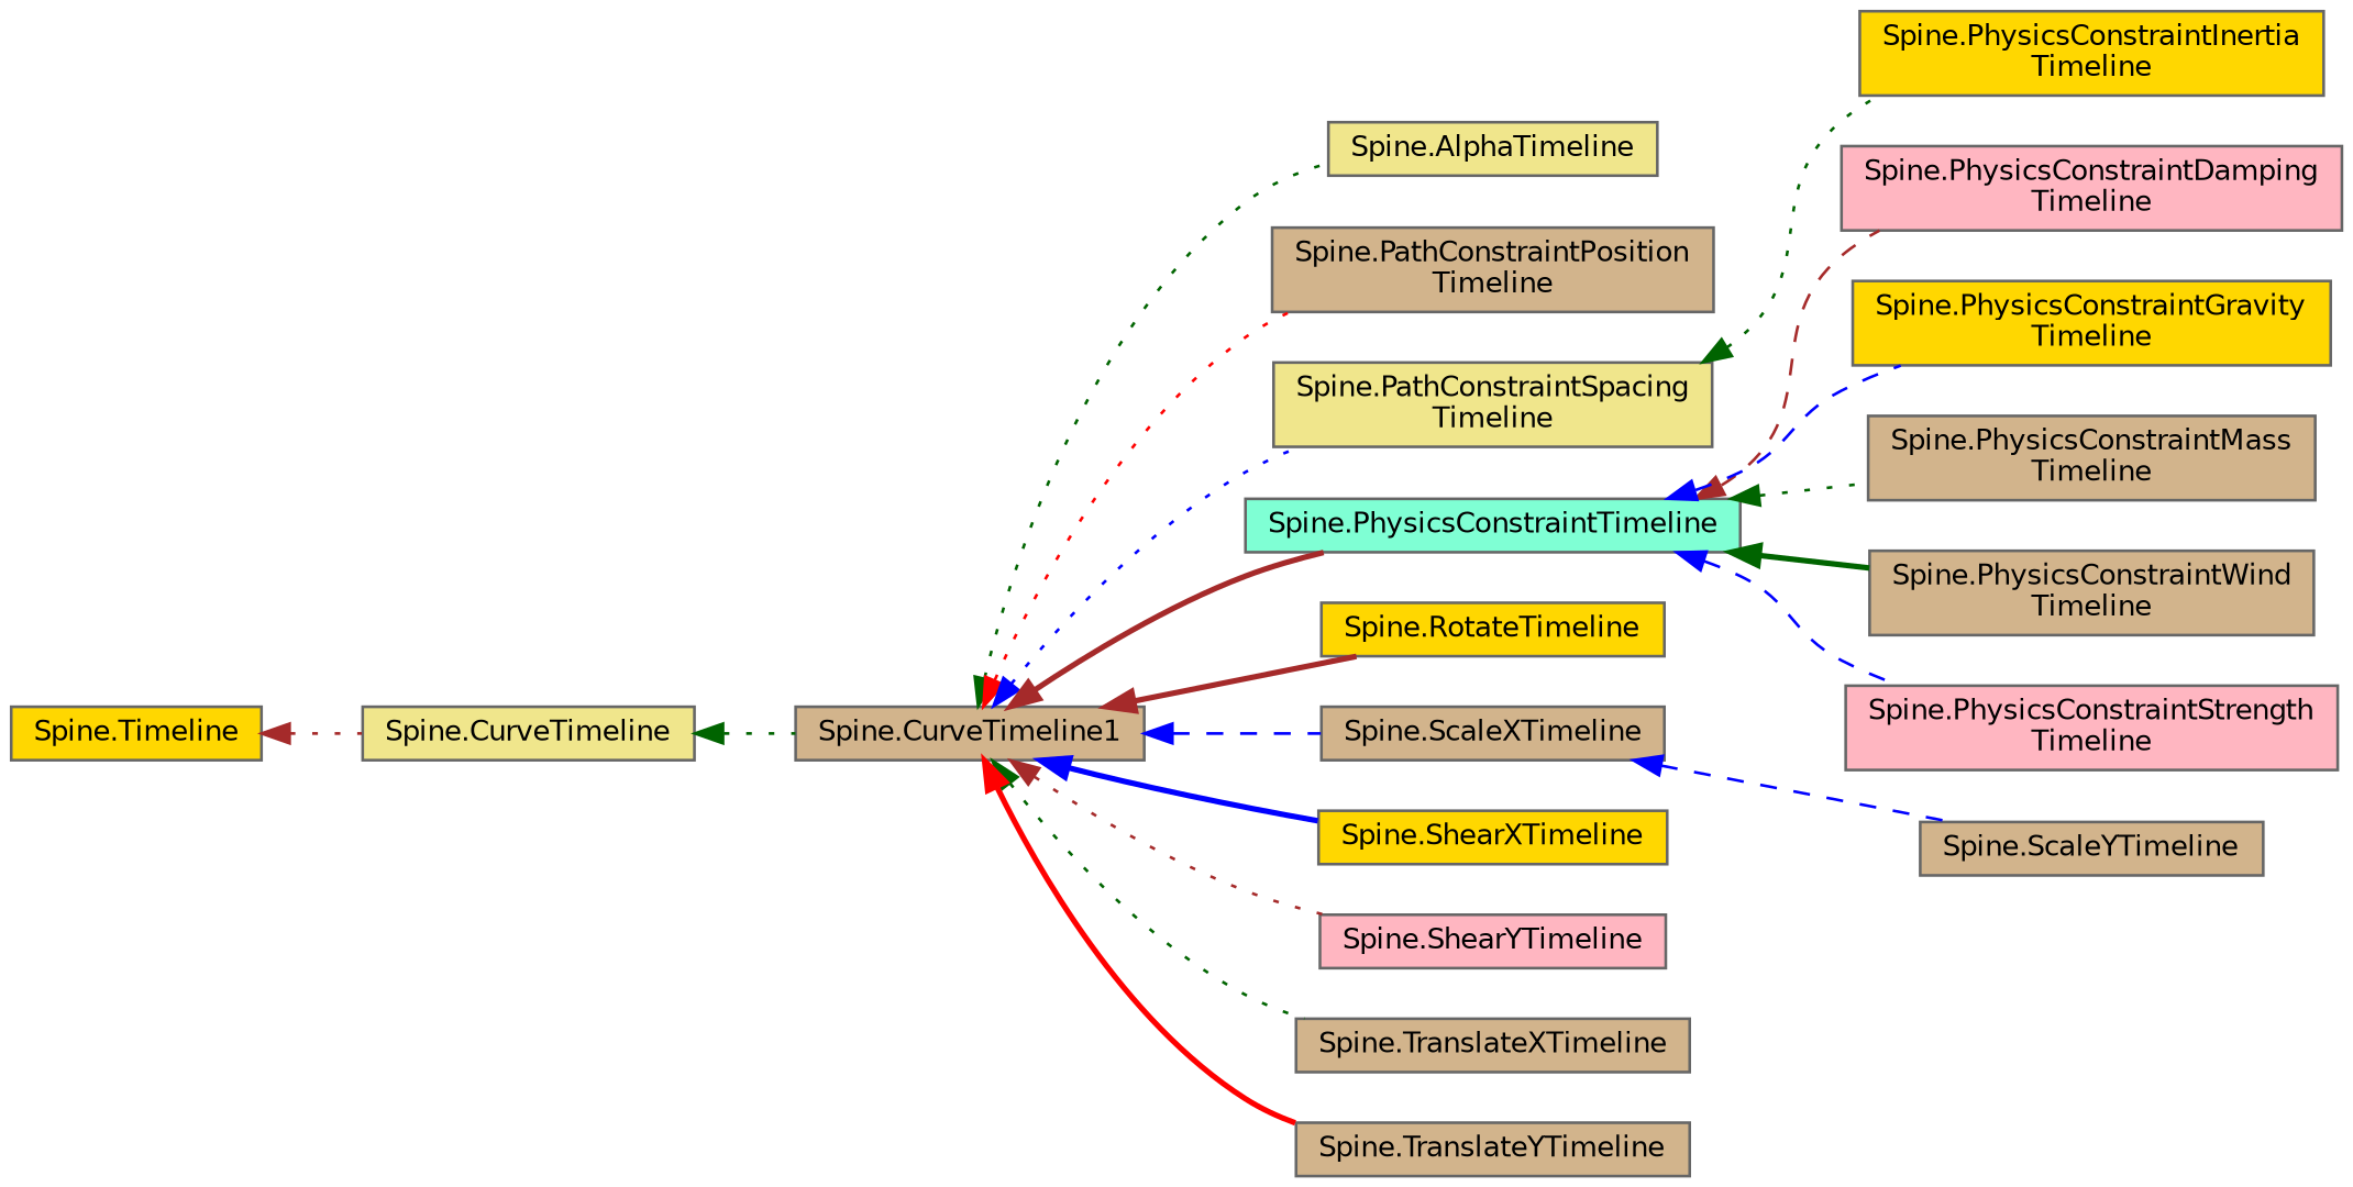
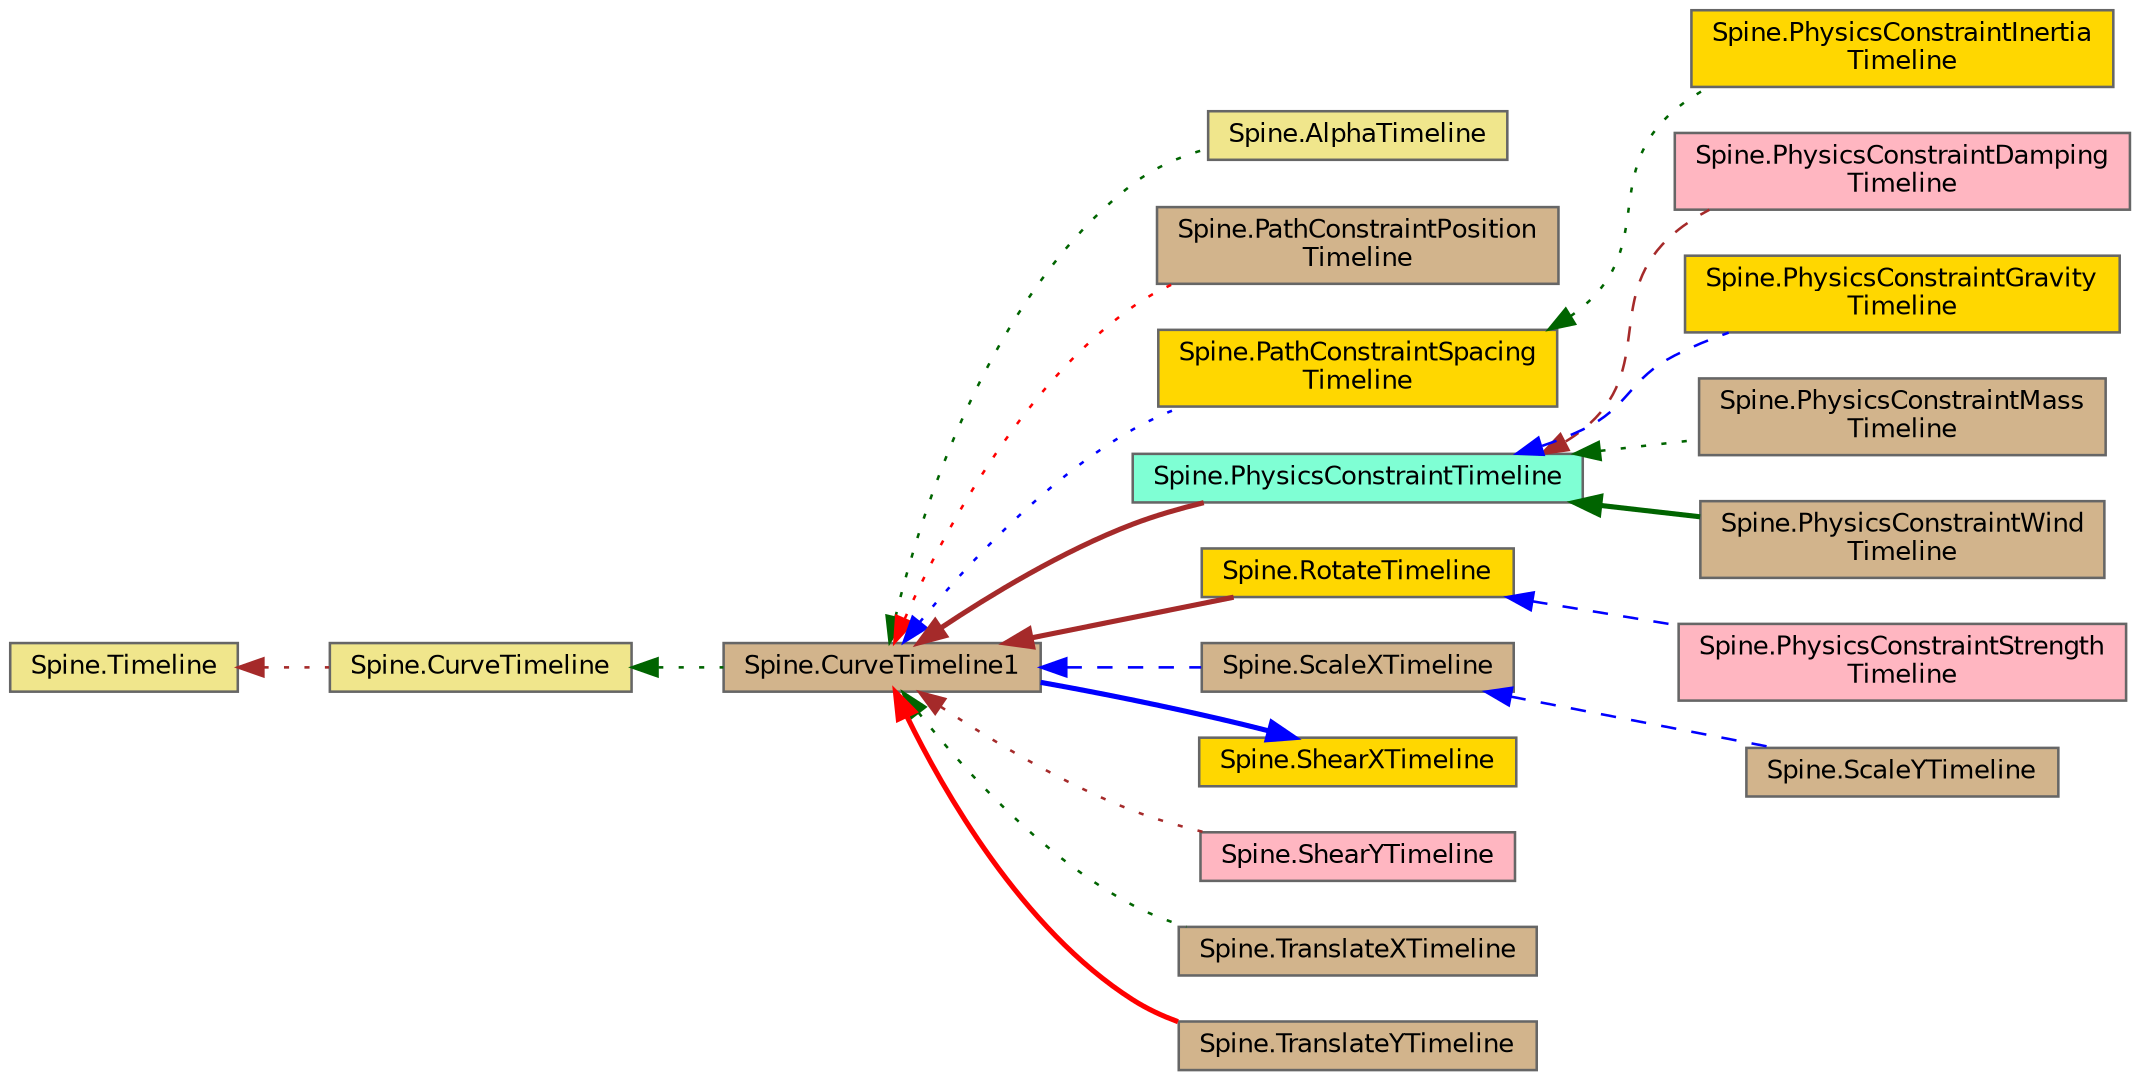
  digraph {
    rankdir=LR
    node [color=gray40 fillcolor=tan fontname=Helvetica fontsize=10 shape=box style=filled]
    edge [color=darkgreen dir=back fontname=Helvetica fontsize=10 labelfontname=Helvetica labelfontsize=10 style=dotted]
    n1 [fontcolor=black height=0.2 label="Spine.CurveTimeline1" width=0.4]
    n2 [fillcolor=khaki height=0.2 label="Spine.AlphaTimeline" width=0.4]
    n3 [height=0.2 label="Spine.PathConstraintPosition\lTimeline" width=0.4]
-   n4 [fillcolor=khaki height=0.2 label="Spine.PathConstraintSpacing\lTimeline" width=0.4]
+   n4 [fillcolor=gold height=0.2 label="Spine.PathConstraintSpacing\lTimeline" width=0.4]
    n5 [fillcolor=aquamarine height=0.2 label="Spine.PhysicsConstraintTimeline" width=0.4]
    n6 [fillcolor=gold height=0.2 label="Spine.RotateTimeline" width=0.4]
    n7 [height=0.2 label="Spine.ScaleXTimeline" width=0.4]
    n8 [fillcolor=gold height=0.2 label="Spine.ShearXTimeline" width=0.4]
    n9 [fillcolor=lightpink height=0.2 label="Spine.ShearYTimeline" width=0.4]
    n10 [height=0.2 label="Spine.TranslateXTimeline" width=0.4]
    n11 [height=0.2 label="Spine.TranslateYTimeline" width=0.4]
    n12 [fillcolor=gold height=0.2 label="Spine.PhysicsConstraintInertia\lTimeline" width=0.4]
    n13 [fillcolor=lightpink height=0.2 label="Spine.PhysicsConstraintDamping\lTimeline" width=0.4]
    n14 [fillcolor=gold height=0.2 label="Spine.PhysicsConstraintGravity\lTimeline" width=0.4]
    n15 [height=0.2 label="Spine.PhysicsConstraintMass\lTimeline" width=0.4]
    n16 [fillcolor=lightpink height=0.2 label="Spine.PhysicsConstraintStrength\lTimeline" width=0.4]
    n17 [height=0.2 label="Spine.PhysicsConstraintWind\lTimeline" width=0.4]
    n18 [height=0.2 label="Spine.ScaleYTimeline" width=0.4]
    n19 [fillcolor=khaki height=0.2 label="Spine.CurveTimeline" width=0.4]
-   n20 [fillcolor=gold height=0.2 label="Spine.Timeline" width=0.4]
+   n20 [fillcolor=khaki height=0.2 label="Spine.Timeline" width=0.4]
    n1 -> n2
    n1 -> n3 [color=red]
    n1 -> n4 [color=blue]
    n1 -> n5 [color=brown style=bold]
    n1 -> n6 [color=brown style=bold]
    n1 -> n7 [color=blue style=dashed]
-   n1 -> n8 [color=blue style=bold]
+   n8 -> n1 [color=blue style=bold]
    n1 -> n9 [color=brown]
    n1 -> n10
    n1 -> n11 [color=red style=bold]
    n4 -> n12
    n5 -> n13 [color=brown style=dashed]
    n5 -> n14 [color=blue style=dashed]
    n5 -> n15
-   n5 -> n16 [color=blue style=dashed]
+   n6 -> n16 [color=blue style=dashed]
    n5 -> n17 [style=bold]
    n7 -> n18 [color=blue style=dashed]
    n19 -> n1
    n20 -> n19 [color=brown]
  }
